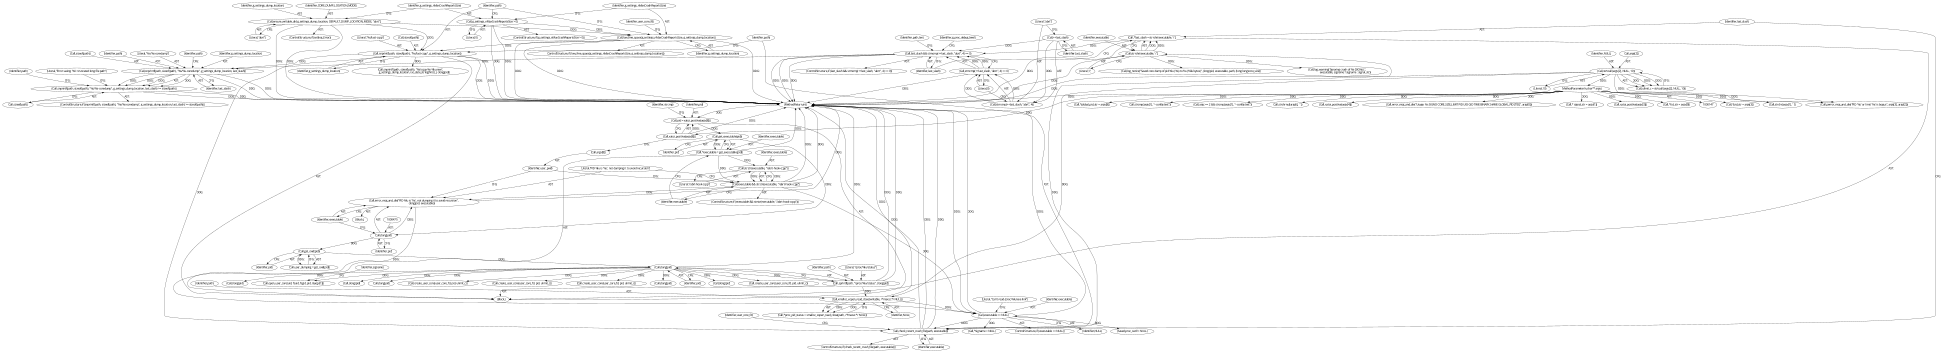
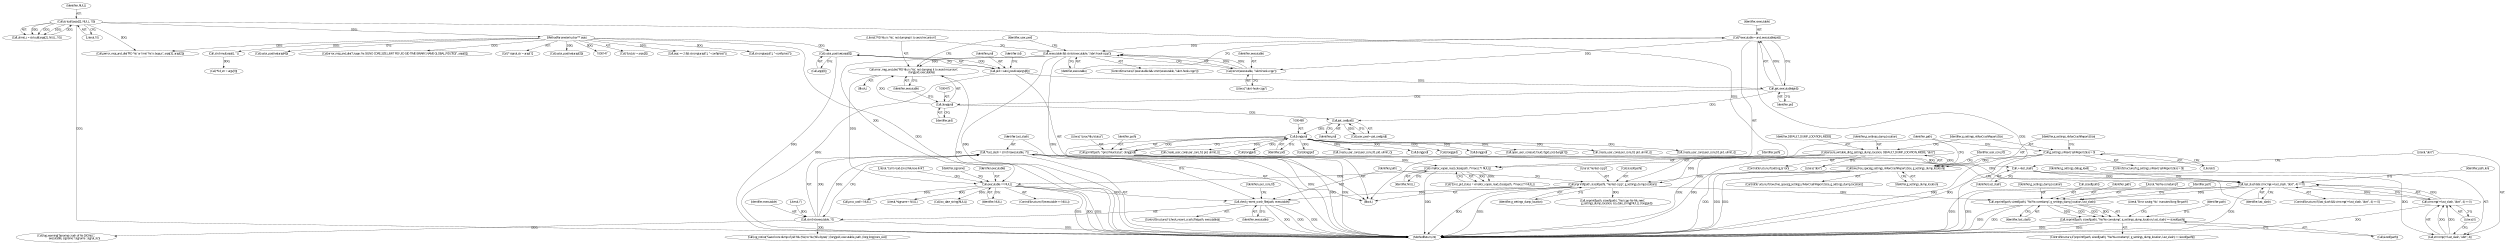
  digraph {
    fontname="Open Sans"
    node [fontname="Open Sans"]
    edge [fontname="Open Sans"]
    n1 [label="(Call,*last_slash = strrchr(executable, '/'))"]
    n2 [label="(Call,strrchr(executable, '/'))"]
    n3 [label="(Call,last_slash && strncmp(++last_slash, \"abrt\", 4) == 0)"]
    n4 [label="(Call,++last_slash)"]
    n5 [label="(Block,)"]
    n6 [label="(MethodReturn,int)"]
    n7 [label="(Literal,'/')"]
    n8 [label="(Call,log_notice(\"Saved core dump of pid %lu (%s) to %s (%llu bytes)\", (long)pid, executable, path, (long long)core_size))"]
    n9 [label="(Call,log_warning(\"Ignoring crash of %s (SIG%s).\",\n                        executable, signame ? signame : signal_str))"]
    n10 [label="(Call,snprintf(path, sizeof(path), \"%s/%s-coredump\", g_settings_dump_location, last_slash))"]
    n11 [label="(Call,strncmp(++last_slash, \"abrt\", 4) == 0)"]
    n12 [label="(Identifier,last_slash)"]
    n13 [label="(ControlStructure,if (last_slash && strncmp(++last_slash, \"abrt\", 4) == 0))"]
    n14 [label="(Call,strncmp(++last_slash, \"abrt\", 4))"]
    n15 [label="(Identifier,last_slash)"]
    n16 [label="(Call,check_recent_crash_file(path, executable))"]
    n17 [label="(ControlStructure,if (check_recent_crash_file(path, executable)))"]
    n18 [label="(Identifier,executable)"]
    n19 [label="(Call,snprintf(path, sizeof(path), \"%s/last-ccpp\", g_settings_dump_location))"]
    n20 [label="(Identifier,g_settings_dump_location)"]
    n21 [label="(Call,snprintf(path, sizeof(path), \"%s/ccpp-%s-%lu.new\",\n            g_settings_dump_location, iso_date_string(NULL), (long)pid))"]
    n22 [label="(Call,snprintf(path, sizeof(path), \"%s/%s-coredump\", g_settings_dump_location, last_slash) >= sizeof(path))"]
    n23 [label="(Identifier,last_slash)"]
    n24 [label="(Call,ensure_writable_dir(g_settings_dump_location, DEFAULT_DUMP_LOCATION_MODE, \"abrt\"))"]
    n25 [label="(Call,low_free_space(g_settings_nMaxCrashReportsSize, g_settings_dump_location))"]
    n26 [label="(Literal,\"abrt\")"]
    n27 [label="(ControlStructure,if (setting_Error))"]
    n28 [label="(ControlStructure,if (low_free_space(g_settings_nMaxCrashReportsSize, g_settings_dump_location)))"]
    n29 [label="(Identifier,g_settings_dump_location)"]
    n30 [label="(Call,g_settings_nMaxCrashReportsSize > 0)"]
    n31 [label="(Literal,0)"]
    n32 [label="(ControlStructure,if (g_settings_nMaxCrashReportsSize > 0))"]
    n33 [label="(Call,executable == NULL)"]
    n34 [label="(ControlStructure,if (executable == NULL))"]
    n35 [label="(Identifier,NULL)"]
-   n36 [label="(Saved,proc_cwd != NULL)"]
-   n37 [label="(Call,*signame = NULL)"]
+   n36 [label="(Call,proc_cwd != NULL)"]
+   n37 [label="(Literal,*signame = NULL)"]
+   n38 [label="(Call,iso_date_string(NULL))"]
    n39 [label="(Call,executable && strstr(executable, \"/abrt-hook-ccpp\"))"]
    n40 [label="(Call,strstr(executable, \"/abrt-hook-ccpp\"))"]
    n41 [label="(Call,error_msg_and_die(\"PID %lu is '%s', not dumping it to avoid recursion\",\n                        (long)pid, executable))"]
    n42 [label="(Identifier,executable)"]
    n43 [label="(ControlStructure,if (executable && strstr(executable, \"/abrt-hook-ccpp\")))"]
    n44 [label="(Literal,\"/abrt-hook-ccpp\")"]
    n45 [label="(Identifier,executable)"]
    n46 [label="(Block,)"]
-   n47 [label="(Call,*executable = get_executable(pid))"]
+   n47 [label="(Call,*executable = and_executable(pid))"]
    n48 [label="(Call,get_executable(pid))"]
    n49 [label="(Call,(long)pid)"]
    n50 [label="(Call,get_cwd(pid))"]
    n51 [label="(Identifier,pid)"]
    n52 [label="(Identifier,pid)"]
    n53 [label="(Call,(long)pid)"]
    n54 [label="(Identifier,pid)"]
-   n55 [label="(Call,user_dumping = get_cwd(pid))"]
+   n55 [label="(Call,user_pwd = get_cwd(pid))"]
    n56 [label="(Call,pid = xatoi_positive(argv[8]))"]
    n57 [label="(Call,xatoi_positive(argv[8]))"]
    n58 [label="(Call,argv[8])"]
    n59 [label="(MethodParameterIn,char** argv)"]
    n60 [label="(Call,*pid_str = argv[3])"]
-   n61 [label="(Call,strchr(argv[1], ' '))"]
-   n62 [label="(Call,*global_pid_str = argv[8])"]
    n63 [label="(Call,strcmp(argv[1], \"--config-test\"))"]
    n64 [label="(Call,argc == 2 && strcmp(argv[1], \"--config-test\"))"]
    n65 [label="(Call,strchrnul(argv[i], ' '))"]
    n66 [label="(Call,xatoi_positive(argv[4]))"]
    n67 [label="(Call,perror_msg_and_die(\"PID '%s' or limit '%s' is bogus\", argv[3], argv[2]))"]
    n68 [label="(Call,error_msg_and_die(\"Usage: %s SIGNO CORE_SIZE_LIMIT PID UID GID TIME BINARY_NAME GLOBAL_PID [TID]\", argv[0]))"]
    n69 [label="(Call,* signal_str = argv[1])"]
    n70 [label="(Call,xatoi_positive(argv[3]))"]
    n71 [label="(Call,*tid_str = argv[9])"]
    1000147
    n73 [label="(Call,strtoull(argv[2], NULL, 10))"]
-   n74 [label="(Call,xmalloc_xopen_read_close(writable, /*maxsz:*/ NULL))"]
+   n74 [label="(Call,xmalloc_xopen_read_close(path, /*maxsz:*/ NULL))"]
    n75 [label="(Call,ulimit_c = strtoull(argv[2], NULL, 10))"]
    n76 [label="(Literal,10)"]
    n77 [label="(Call,*proc_pid_status = xmalloc_xopen_read_close(path, /*maxsz:*/ NULL))"]
    n78 [label="(Identifier,NULL)"]
    n79 [label="(Call,sprintf(path, \"/proc/%lu/status\", (long)pid))"]
    n80 [label="(Call,create_user_core(user_core_fd, pid, ulimit_c))"]
    n81 [label="(Call,create_user_core(user_core_fd, pid, ulimit_c))"]
    n82 [label="(Call,create_user_core(user_core_fd, pid, ulimit_c))"]
    n83 [label="(Call,(long)pid)"]
    n84 [label="(Identifier,pid)"]
    n85 [label="(Call,(long)pid)"]
    n86 [label="(Call,create_user_core(user_core_fd, pid, ulimit_c))"]
    n87 [label="(Call,(long)pid)"]
    n88 [label="(Call,(long)pid)"]
    n89 [label="(Call,(long)pid)"]
    n90 [label="(Call,open_user_core(uid, fsuid, fsgid, pid, &argv[1]))"]
    n91 [label="(Literal,0)"]
    n92 [label="(ControlStructure,if (snprintf(path, sizeof(path), \"%s/%s-coredump\", g_settings_dump_location, last_slash) >= sizeof(path)))"]
    n93 [label="(Call,sizeof(path))"]
    n94 [label="(Identifier,path)"]
    n95 [label="(Identifier,user_core_fd)"]
    n96 [label="(Literal,\"%s/last-ccpp\")"]
    n97 [label="(Identifier,path)"]
    n98 [label="(Call,sizeof(path))"]
    n99 [label="(Identifier,g_settings_dump_location)"]
    n100 [label="(Identifier,g_settings_nMaxCrashReportsSize)"]
-   n101 [label="(Identifier,strcmp)"]
+   n101 [label="(Identifier,tid)"]
    n102 [label="(Identifier,path)"]
    n103 [label="(Literal,\"Error saving '%s': truncated long file path\")"]
    n104 [label="(Literal,\"abrt\")"]
    n105 [label="(Identifier,g_settings_nMaxCrashReportsSize)"]
    n106 [label="(Literal,\"PID %lu is '%s', not dumping it to avoid recursion\")"]
    n107 [label="(Literal,\"Can't read /proc/%lu/exe link\")"]
-   n108 [label="(Identifier,CORE_DUMP_LOCATION_MODE)"]
+   n108 [label="(Identifier,DEFAULT_DUMP_LOCATION_MODE)"]
    n109 [label="(Identifier,executable)"]
    n110 [label="(Identifier,g_settings_dump_location)"]
    n111 [label="(Identifier,executable)"]
    n112 [label="(Identifier,pid)"]
    n113 [label="(Call,sizeof(path))"]
    n114 [label="(Literal,\"/proc/%lu/status\")"]
    n115 [label="(Identifier,path)"]
-   n116 [label="(Call,argv[2])"]
    n117 [label="(Identifier,last_slash)"]
    n118 [label="(Identifier,signame)"]
    n119 [label="(Identifier,path)"]
    n120 [label="(Literal,\"%s/%s-coredump\")"]
-   n121 [label="(Identifier,g_proc_debug_level)"]
+   n121 [label="(Identifier,g_settings_debug_level)"]
    n122 [label="(Identifier,path_len)"]
    n123 [label="(Identifier,path)"]
    n124 [label="(Identifier,user_pwd)"]
    n125 [label="(Identifier,path)"]
    n126 [label="(Identifier,executable)"]
    n127 [label="(Identifier,NULL)"]
    n128 [label="(Identifier,user_core_fd)"]
    n129 [label="(Identifier,executable)"]
    1000475
+   1000489
    n1 -> n2 [label="CFG: "]
    n1 -> n3 [label="DDG: "]
+   n1 -> n4 [label="DDG: "]
    n1 -> n5 [label="AST: "]
-   n1 -> n6 [label="DDG: "]
+   n1 -> n6 [label="AST: "]
    n2 -> n1 [label="AST: "]
    n2 -> n1 [label="DDG: "]
    n2 -> n1 [label="DDG: "]
    n2 -> n6 [label="DDG: "]
-   n2 -> n7 [label="CFG: "]
    n2 -> n8 [label="DDG: "]
    n2 -> n9 [label="DDG: "]
    n3 -> n6 [label="DDG: "]
    n3 -> n6 [label="DDG: "]
    n3 -> n6 [label="DDG: "]
    n3 -> n10 [label="DDG: "]
    n3 -> n11 [label="CFG: "]
    n3 -> n12 [label="CFG: "]
    n3 -> n13 [label="AST: "]
    n4 -> n3 [label="DDG: "]
    n4 -> n14 [label="AST: "]
    n4 -> n14 [label="DDG: "]
    n4 -> n15 [label="CFG: "]
-   n7 -> n2 [label="AST: "]
+   n7 -> n2 [label="DDG: "]
    n10 -> n6 [label="DDG: "]
    n10 -> n6 [label="DDG: "]
    n10 -> n22 [label="AST: "]
    n10 -> n22 [label="DDG: "]
    n10 -> n22 [label="DDG: "]
    n10 -> n22 [label="DDG: "]
    n10 -> n22 [label="DDG: "]
    n10 -> n23 [label="CFG: "]
    n11 -> n3 [label="AST: "]
    n11 -> n3 [label="DDG: "]
    n11 -> n3 [label="DDG: "]
    n11 -> n6 [label="DDG: "]
    n11 -> n91 [label="CFG: "]
    n12 -> n1 [label="CFG: "]
    n12 -> n3 [label="AST: "]
    n14 -> n11 [label="AST: "]
    n14 -> n11 [label="DDG: "]
    n14 -> n11 [label="DDG: "]
    n15 -> n4 [label="AST: "]
-   n16 -> n2 [label="DDG: "]
+   n16 -> n2 [label="AST: "]
    n16 -> n6 [label="DDG: "]
    n16 -> n6 [label="DDG: "]
    n16 -> n6 [label="DDG: "]
    n16 -> n17 [label="AST: "]
    n16 -> n18 [label="CFG: "]
    n18 -> n16 [label="AST: "]
    n19 -> n5 [label="AST: "]
    n19 -> n6 [label="DDG: "]
    n19 -> n6 [label="DDG: "]
    n19 -> n10 [label="DDG: "]
    n19 -> n16 [label="DDG: "]
    n19 -> n20 [label="CFG: "]
    n19 -> n21 [label="DDG: "]
    n20 -> n19 [label="AST: "]
    n22 -> n6 [label="DDG: "]
    n22 -> n6 [label="DDG: "]
    n22 -> n92 [label="AST: "]
    n22 -> n93 [label="CFG: "]
    n23 -> n10 [label="AST: "]
    n24 -> n6 [label="DDG: "]
    n24 -> n6 [label="DDG: "]
    n24 -> n19 [label="DDG: "]
    n24 -> n25 [label="DDG: "]
    n24 -> n26 [label="CFG: "]
    n24 -> n27 [label="AST: "]
    n25 -> n6 [label="DDG: "]
    n25 -> n6 [label="DDG: "]
    n25 -> n6 [label="DDG: "]
    n25 -> n19 [label="DDG: "]
    n25 -> n28 [label="AST: "]
    n25 -> n29 [label="CFG: "]
    n26 -> n24 [label="AST: "]
    n29 -> n25 [label="AST: "]
    n30 -> n6 [label="DDG: "]
    n30 -> n6 [label="DDG: "]
    n30 -> n25 [label="DDG: "]
    n30 -> n31 [label="CFG: "]
    n30 -> n32 [label="AST: "]
    n31 -> n30 [label="AST: "]
    n33 -> n6 [label="DDG: "]
    n33 -> n6 [label="DDG: "]
    n33 -> n6 [label="DDG: "]
    n33 -> n16 [label="DDG: "]
    n33 -> n34 [label="AST: "]
    n33 -> n35 [label="CFG: "]
    n33 -> n36 [label="DDG: "]
    n33 -> n37 [label="DDG: "]
+   n33 -> n38 [label="DDG: "]
    n35 -> n33 [label="AST: "]
    n39 -> n6 [label="DDG: "]
    n39 -> n6 [label="DDG: "]
    n39 -> n33 [label="DDG: "]
    n39 -> n40 [label="CFG: "]
    n39 -> n41 [label="DDG: "]
    n39 -> n42 [label="CFG: "]
    n39 -> n43 [label="AST: "]
    n40 -> n39 [label="AST: "]
    n40 -> n39 [label="DDG: "]
    n40 -> n39 [label="DDG: "]
    n40 -> n44 [label="CFG: "]
    n41 -> n6 [label="DDG: "]
    n41 -> n33 [label="DDG: "]
    n41 -> n45 [label="CFG: "]
    n41 -> n46 [label="AST: "]
    n42 -> n39 [label="AST: "]
    n42 -> n47 [label="CFG: "]
    n44 -> n40 [label="AST: "]
    n45 -> n41 [label="AST: "]
    n45 -> n49 [label="CFG: "]
    n47 -> n5 [label="AST: "]
    n47 -> n6 [label="DDG: "]
    n47 -> n39 [label="DDG: "]
    n47 -> n40 [label="DDG: "]
    n47 -> n48 [label="CFG: "]
    n48 -> n47 [label="AST: "]
    n48 -> n47 [label="DDG: "]
    n48 -> n49 [label="DDG: "]
+   n48 -> n50 [label="DDG: "]
    n48 -> n51 [label="CFG: "]
    n49 -> n41 [label="AST: "]
    n49 -> n41 [label="DDG: "]
    n49 -> n50 [label="DDG: "]
    n49 -> n52 [label="CFG: "]
    n50 -> n53 [label="DDG: "]
    n50 -> n54 [label="CFG: "]
    n50 -> n55 [label="AST: "]
    n50 -> n55 [label="DDG: "]
    n51 -> n48 [label="AST: "]
    n52 -> n49 [label="AST: "]
    n53 -> n6 [label="DDG: "]
    n53 -> n79 [label="AST: "]
    n53 -> n79 [label="DDG: "]
    n53 -> n80 [label="DDG: "]
    n53 -> n81 [label="DDG: "]
    n53 -> n82 [label="DDG: "]
    n53 -> n83 [label="DDG: "]
    n53 -> n84 [label="CFG: "]
    n53 -> n85 [label="DDG: "]
    n53 -> n86 [label="DDG: "]
    n53 -> n87 [label="DDG: "]
    n53 -> n88 [label="DDG: "]
    n53 -> n89 [label="DDG: "]
    n53 -> n90 [label="DDG: "]
    n54 -> n50 [label="AST: "]
    n55 -> n50 [label="CFG: "]
    n56 -> n5 [label="AST: "]
-   n6 -> n56 [label="DDG: "]
+   n56 -> n6 [label="DDG: "]
    n56 -> n48 [label="DDG: "]
    n56 -> n57 [label="CFG: "]
    n57 -> n6 [label="DDG: "]
    n57 -> n56 [label="AST: "]
    n57 -> n56 [label="DDG: "]
    n57 -> n58 [label="CFG: "]
-   n58 -> n124 [label="AST: "]
+   n58 -> n57 [label="AST: "]
    n59 -> n6 [label="DDG: "]
    n59 -> n57 [label="DDG: "]
-   n59 -> n60 [label="DDG: "]
-   n59 -> n61 [label="DDG: "]
-   n59 -> n62 [label="DDG: "]
+   n59 -> n60 [label="AST: "]
    n59 -> n63 [label="DDG: "]
    n59 -> n64 [label="DDG: "]
    n59 -> n65 [label="DDG: "]
-   n59 -> n66 [label="DDG: "]
+   n59 -> n66 [label="CFG: "]
    n59 -> n67 [label="DDG: "]
    n59 -> n68 [label="DDG: "]
-   n59 -> n69 [label="DDG: "]
+   n59 -> n69 [label="AST: "]
    n59 -> n70 [label="DDG: "]
-   n59 -> n71 [label="DDG: "]
-   n59 -> 1000147 [label="AST: "]
+   n65 -> n71 [label="DDG: "]
+   n59 -> 1000147 [label="DDG: "]
    n73 -> n6 [label="DDG: "]
    n73 -> n59 [label="DDG: "]
    n73 -> n67 [label="DDG: "]
    n73 -> n74 [label="DDG: "]
    n73 -> n75 [label="AST: "]
    n73 -> n75 [label="DDG: "]
    n73 -> n75 [label="DDG: "]
    n73 -> n75 [label="DDG: "]
    n73 -> n76 [label="CFG: "]
    n74 -> n6 [label="DDG: "]
    n74 -> n33 [label="DDG: "]
    n74 -> n77 [label="AST: "]
    n74 -> n77 [label="DDG: "]
    n74 -> n77 [label="DDG: "]
    n74 -> n78 [label="CFG: "]
-   n75 -> n73 [label="CFG: "]
+   n75 -> n73 [label="DDG: "]
    n76 -> n73 [label="AST: "]
    n77 -> n74 [label="CFG: "]
    n78 -> n74 [label="AST: "]
    n79 -> n5 [label="AST: "]
    n79 -> n6 [label="DDG: "]
    n79 -> n6 [label="DDG: "]
    n79 -> n53 [label="CFG: "]
    n79 -> n74 [label="DDG: "]
    n84 -> n53 [label="AST: "]
    n91 -> n11 [label="AST: "]
    n91 -> n14 [label="CFG: "]
    n93 -> n22 [label="AST: "]
    n94 -> n16 [label="AST: "]
    n94 -> n19 [label="CFG: "]
    n95 -> n25 [label="CFG: "]
    n96 -> n19 [label="AST: "]
    n97 -> n74 [label="AST: "]
    n98 -> n19 [label="AST: "]
    n99 -> n10 [label="AST: "]
    n100 -> n25 [label="AST: "]
    n100 -> n30 [label="CFG: "]
    n101 -> n56 [label="CFG: "]
    n102 -> n22 [label="CFG: "]
    n103 -> n22 [label="CFG: "]
    n104 -> n4 [label="CFG: "]
    n104 -> n14 [label="AST: "]
    n105 -> n24 [label="CFG: "]
    n105 -> n30 [label="AST: "]
    n106 -> n39 [label="CFG: "]
    n106 -> n41 [label="AST: "]
    n107 -> n33 [label="CFG: "]
    n108 -> n24 [label="AST: "]
    n109 -> n40 [label="AST: "]
    n110 -> n24 [label="AST: "]
    n111 -> n47 [label="AST: "]
    n112 -> n56 [label="AST: "]
    n113 -> n10 [label="AST: "]
    n114 -> n79 [label="AST: "]
    n115 -> n19 [label="AST: "]
    n115 -> n25 [label="CFG: "]
    n115 -> n30 [label="CFG: "]
-   n116 -> n73 [label="AST: "]
    n117 -> n1 [label="AST: "]
    n117 -> n16 [label="CFG: "]
-   n118 -> n90 [label="CFG: "]
+   n118 -> n33 [label="CFG: "]
    n119 -> n10 [label="AST: "]
    n120 -> n10 [label="AST: "]
    n121 -> n3 [label="CFG: "]
    n122 -> n3 [label="CFG: "]
    n123 -> n79 [label="AST: "]
    n124 -> n39 [label="CFG: "]
    n124 -> n41 [label="CFG: "]
    n125 -> n10 [label="CFG: "]
    n126 -> n2 [label="AST: "]
    n127 -> n73 [label="AST: "]
    n128 -> n16 [label="CFG: "]
    n129 -> n33 [label="AST: "]
    1000475 -> n49 [label="AST: "]
+   1000489 -> n53 [label="AST: "]
  }
